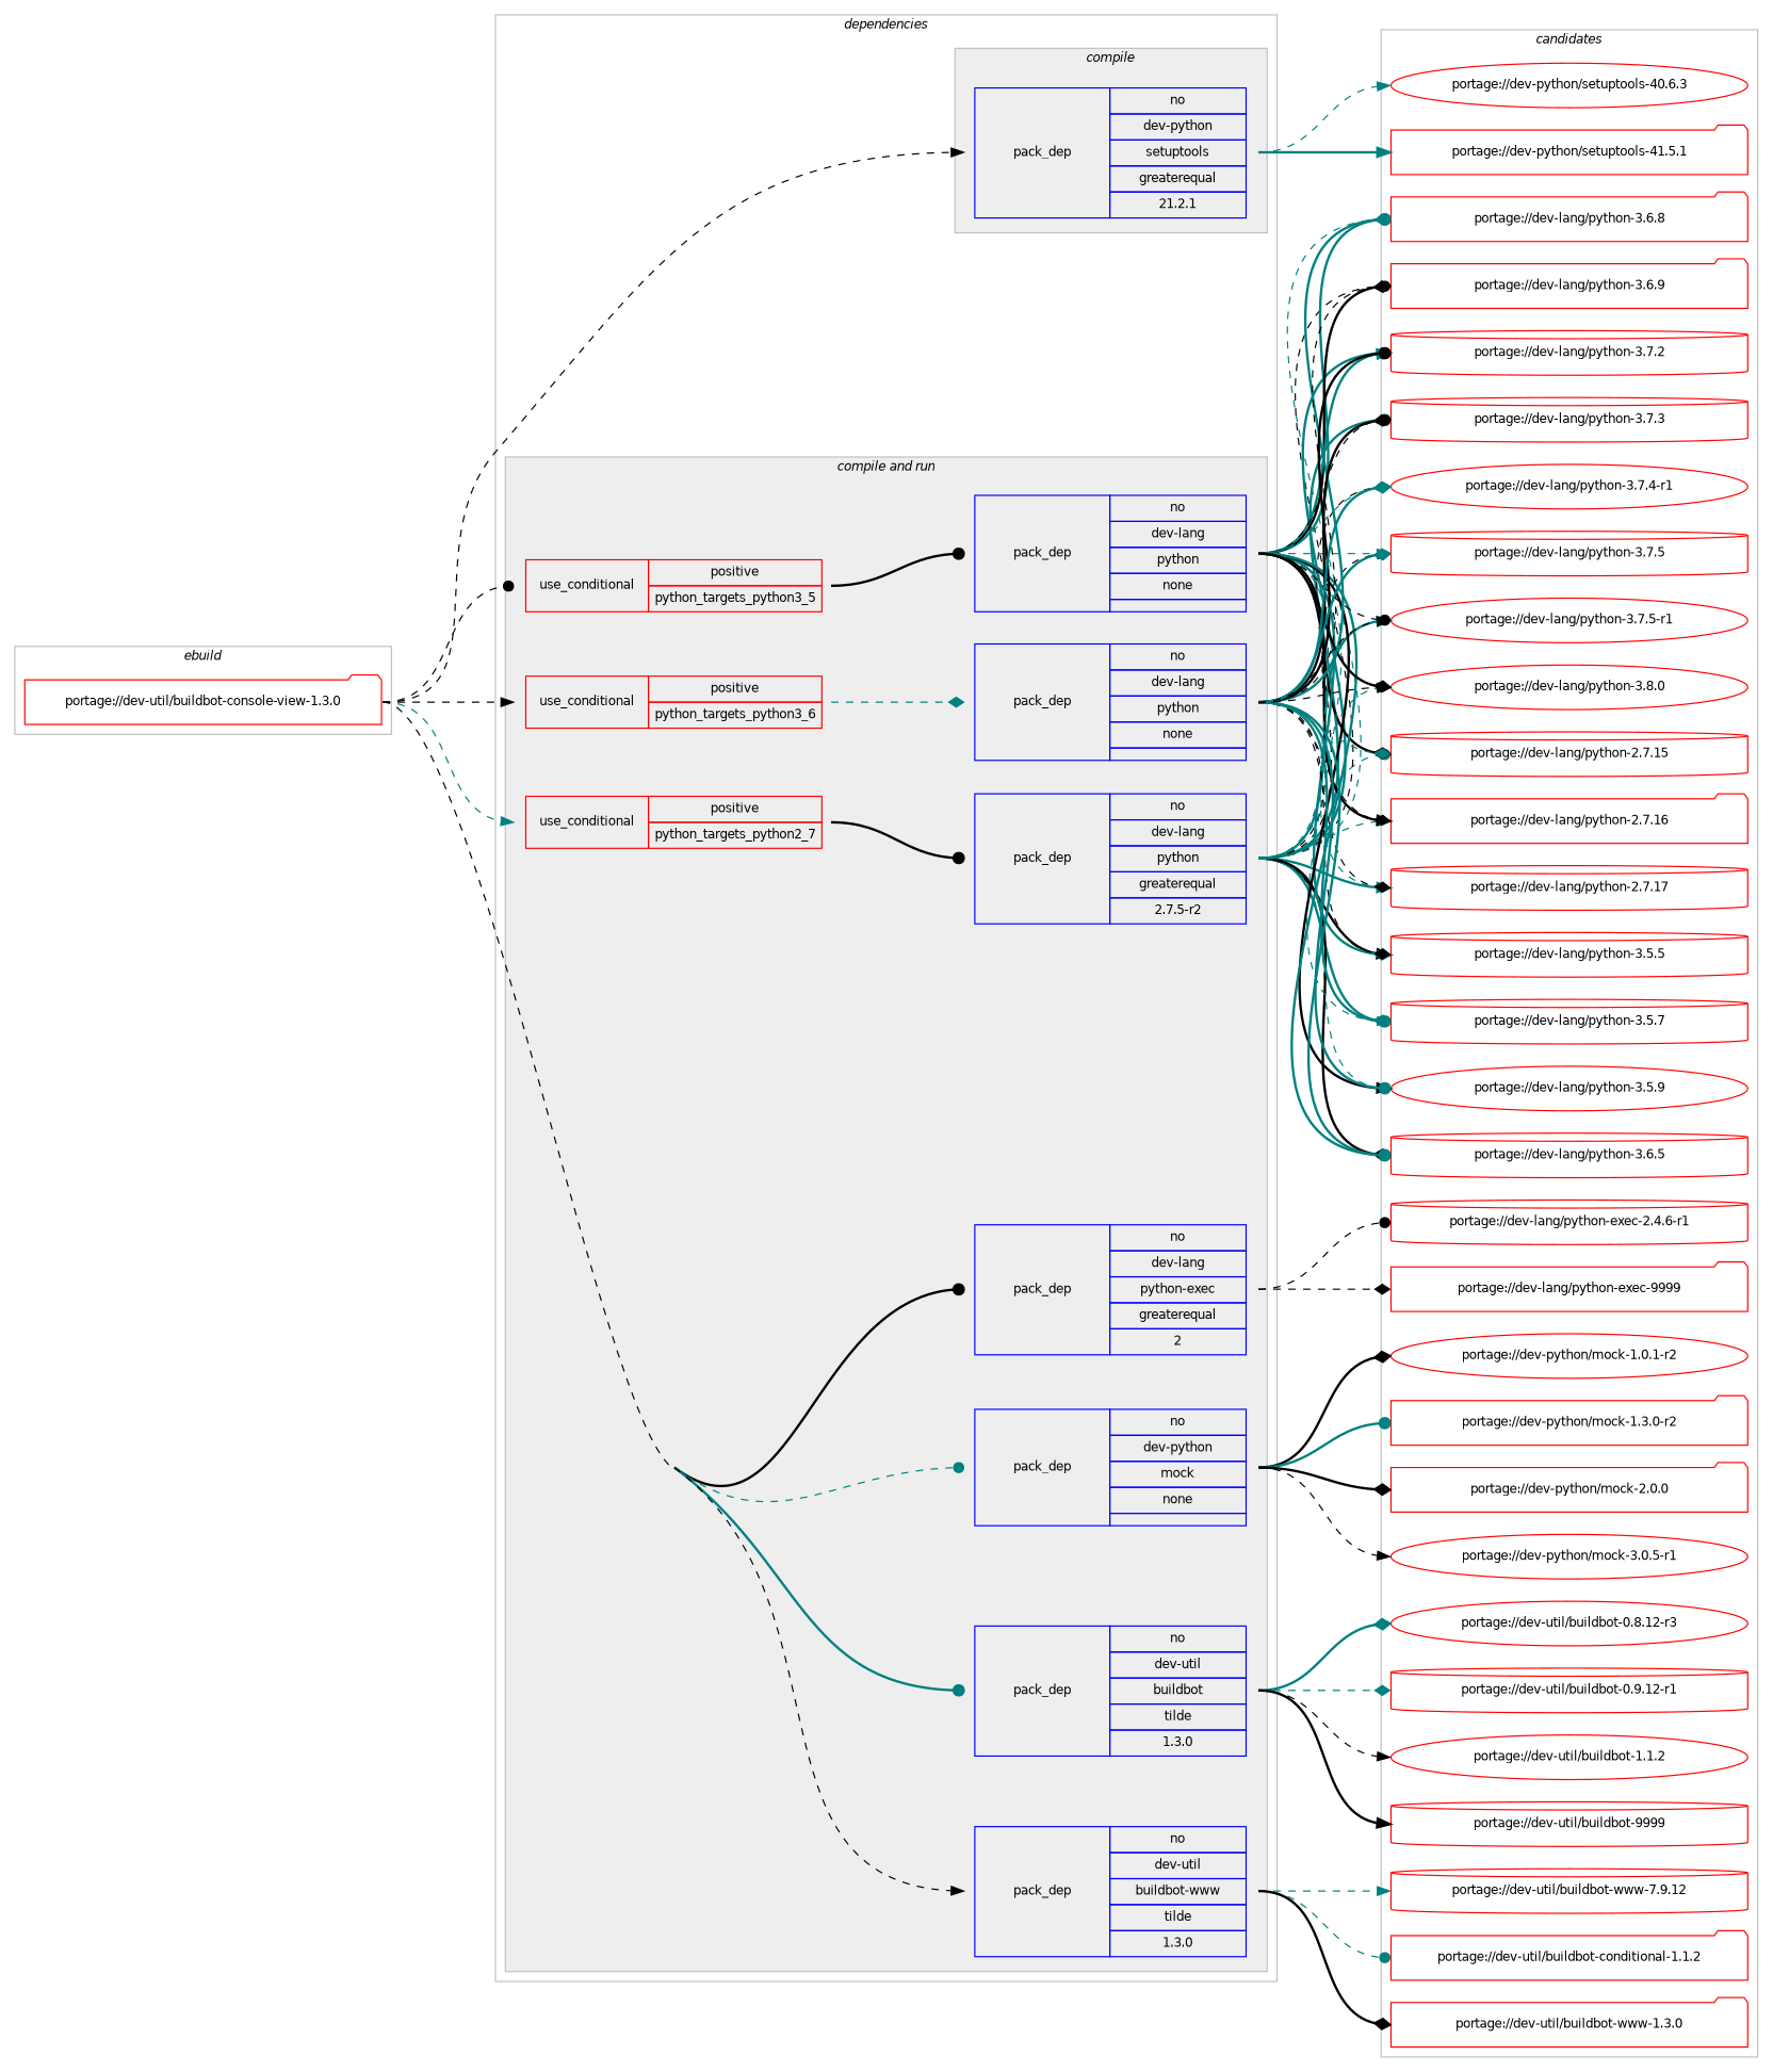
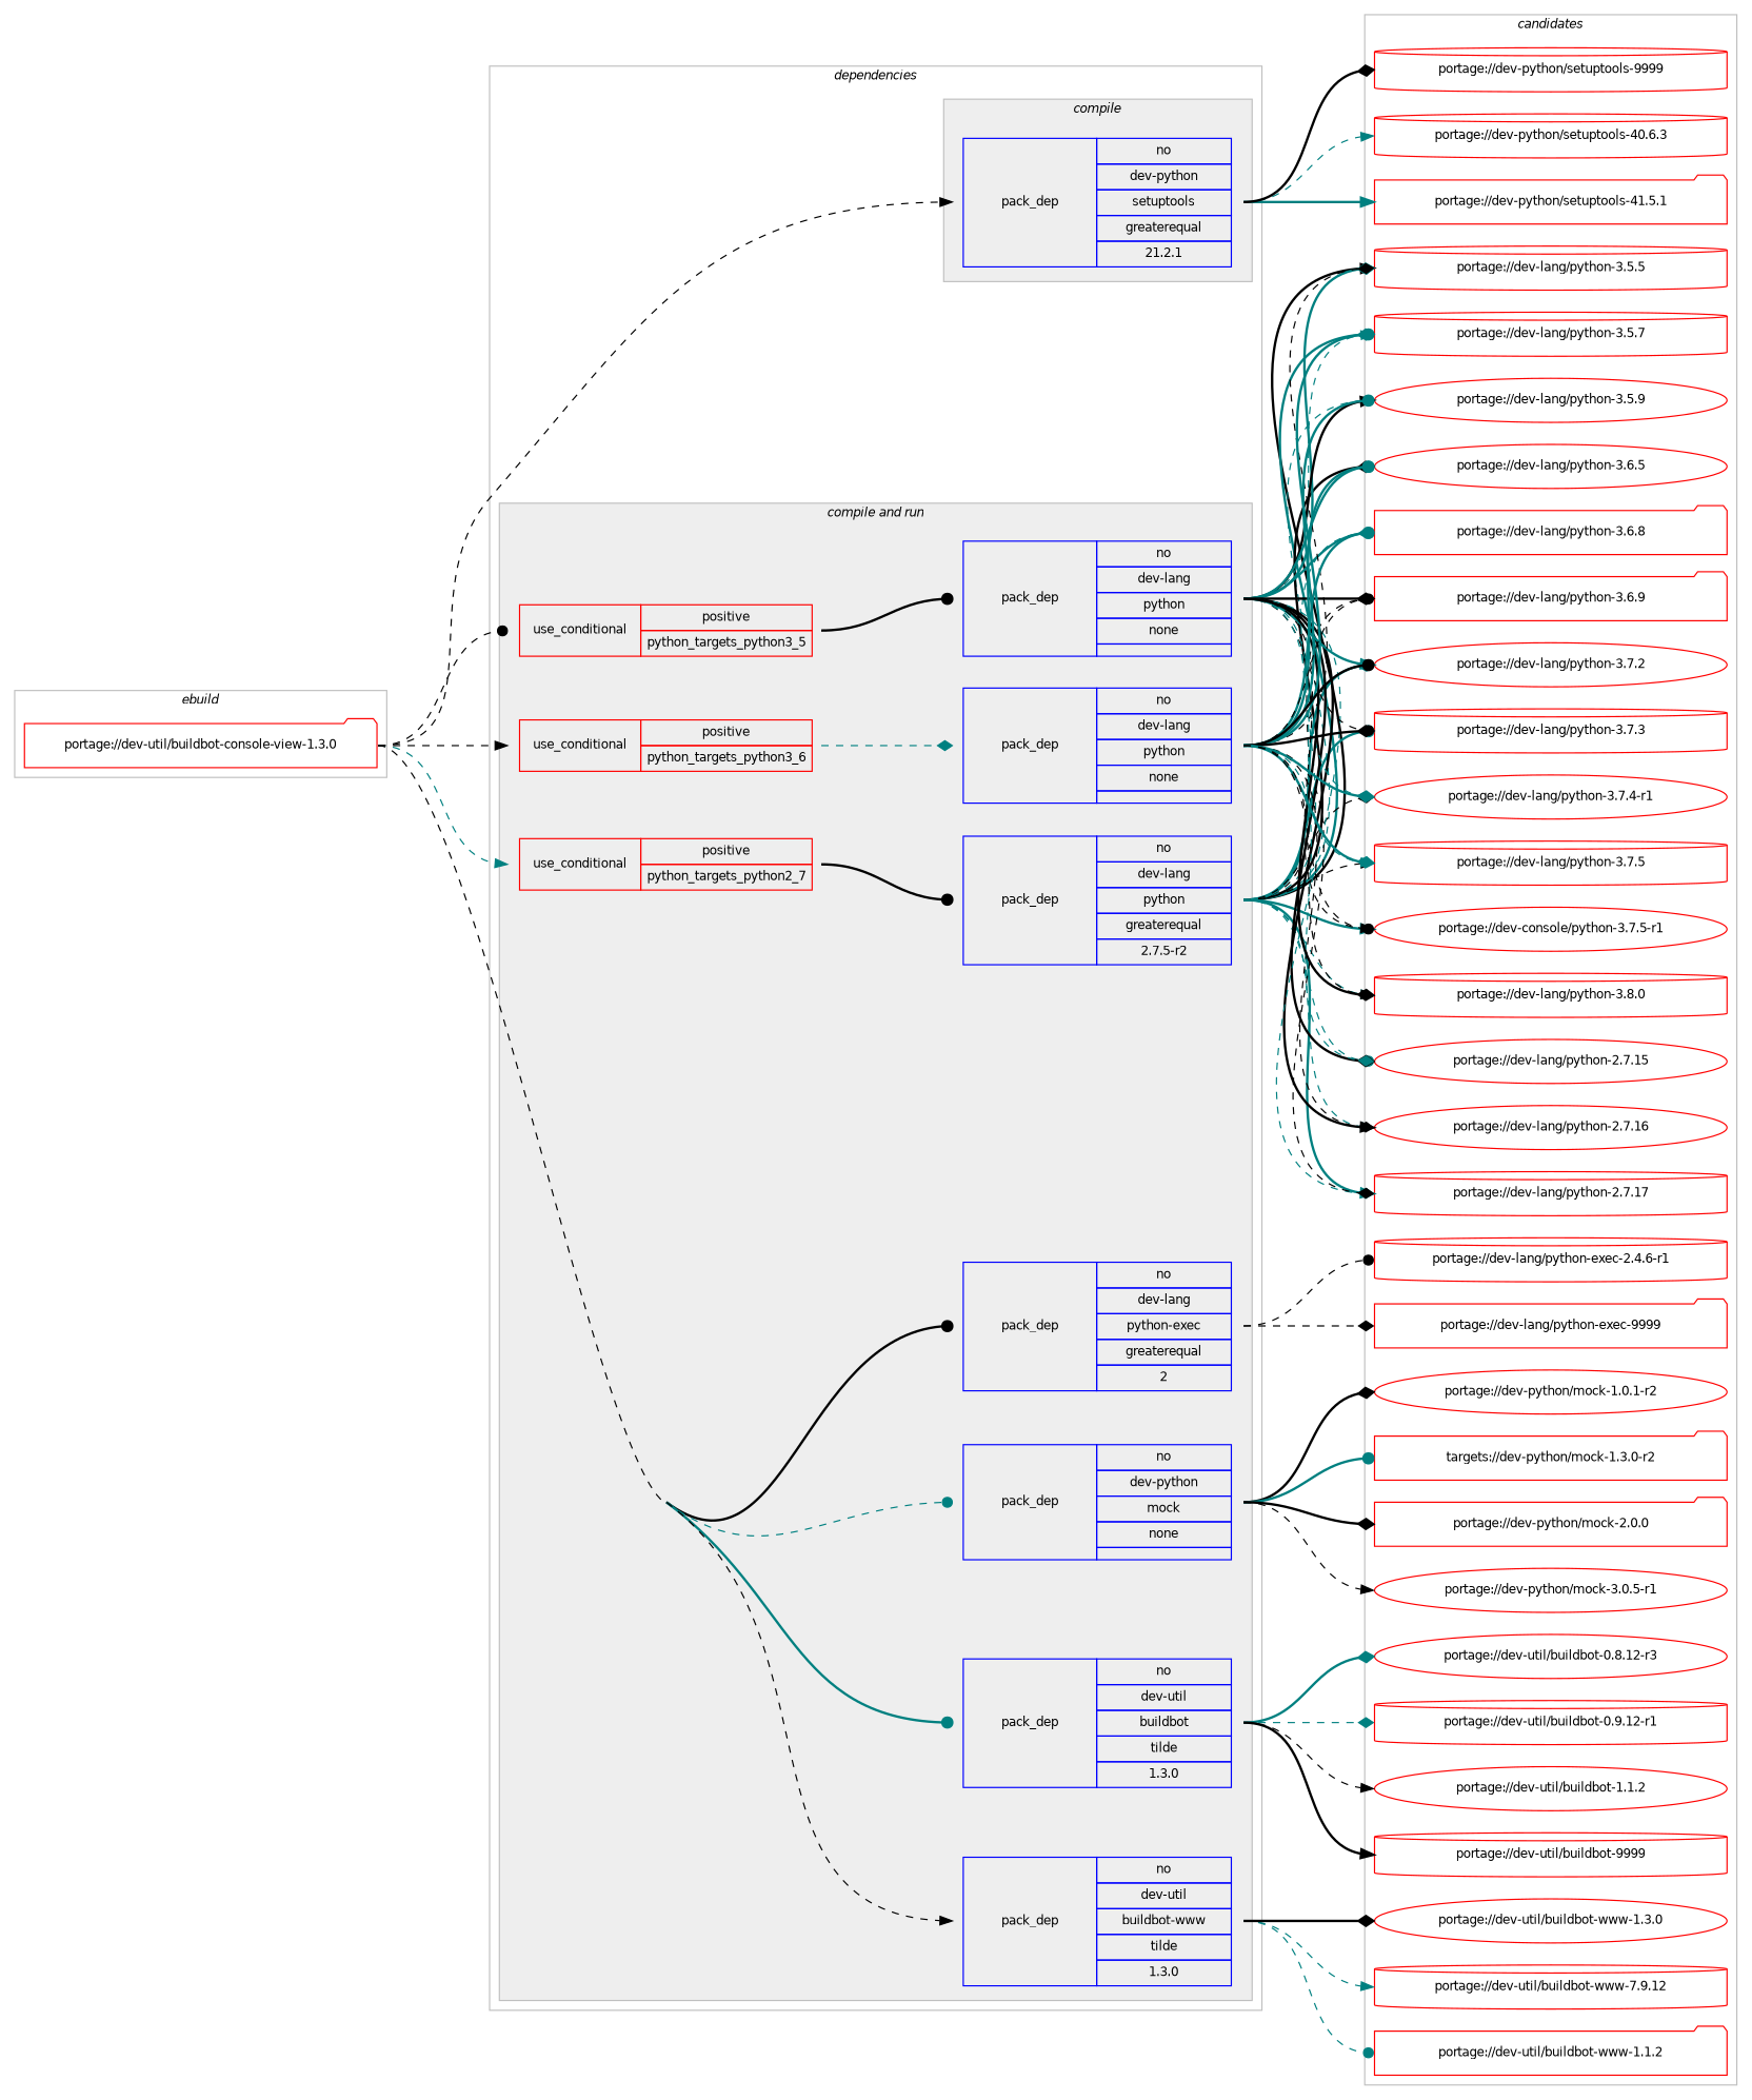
  digraph {
    compound=true
    concentrate=true
    fontname=Helvetica
    fontsize=10
    newrank=true
    rankdir=LR
    ranksep=1.5
    node [color=red fontname=Helvetica fontsize=10 shape=cylinder]
    edge [arrowhead=diamond color=black headport=w style=dashed tailport=e weight=100]
    n1 [label="portage://dev-util/buildbot-console-view-1.3.0" shape=folder width=4]
    n2 [color=blue label=<<TABLE BORDER="0" CELLBORDER="1" CELLSPACING="0" CELLPADDING="4" WIDTH="220"><TR><TD ROWSPAN="6" CELLPADDING="30">pack_dep</TD></TR><TR><TD WIDTH="110">no</TD></TR><TR><TD>dev-python</TD></TR><TR><TD>setuptools</TD></TR><TR><TD>greaterequal</TD></TR><TR><TD>21.2.1</TD></TR></TABLE>> shape=none]
    n3 [color=blue label=<<TABLE BORDER="0" CELLBORDER="1" CELLSPACING="0" CELLPADDING="4" WIDTH="220"><TR><TD ROWSPAN="6" CELLPADDING="30">pack_dep</TD></TR><TR><TD WIDTH="110">no</TD></TR><TR><TD>dev-lang</TD></TR><TR><TD>python</TD></TR><TR><TD>greaterequal</TD></TR><TR><TD>2.7.5-r2</TD></TR></TABLE>> shape=none]
    n4 [label=<<TABLE BORDER="0" CELLBORDER="1" CELLSPACING="0" CELLPADDING="4"><TR><TD ROWSPAN="3" CELLPADDING="10">use_conditional</TD></TR><TR><TD>positive</TD></TR><TR><TD>python_targets_python2_7</TD></TR></TABLE>> shape=none]
    n5 [color=blue label=<<TABLE BORDER="0" CELLBORDER="1" CELLSPACING="0" CELLPADDING="4" WIDTH="220"><TR><TD ROWSPAN="6" CELLPADDING="30">pack_dep</TD></TR><TR><TD WIDTH="110">no</TD></TR><TR><TD>dev-lang</TD></TR><TR><TD>python</TD></TR><TR><TD>none</TD></TR><TR><TD></TD></TR></TABLE>> shape=none]
    n6 [label=<<TABLE BORDER="0" CELLBORDER="1" CELLSPACING="0" CELLPADDING="4"><TR><TD ROWSPAN="3" CELLPADDING="10">use_conditional</TD></TR><TR><TD>positive</TD></TR><TR><TD>python_targets_python3_5</TD></TR></TABLE>> shape=none]
    n7 [color=blue label=<<TABLE BORDER="0" CELLBORDER="1" CELLSPACING="0" CELLPADDING="4" WIDTH="220"><TR><TD ROWSPAN="6" CELLPADDING="30">pack_dep</TD></TR><TR><TD WIDTH="110">no</TD></TR><TR><TD>dev-lang</TD></TR><TR><TD>python</TD></TR><TR><TD>none</TD></TR><TR><TD></TD></TR></TABLE>> shape=none]
    n8 [label=<<TABLE BORDER="0" CELLBORDER="1" CELLSPACING="0" CELLPADDING="4"><TR><TD ROWSPAN="3" CELLPADDING="10">use_conditional</TD></TR><TR><TD>positive</TD></TR><TR><TD>python_targets_python3_6</TD></TR></TABLE>> shape=none]
    n9 [color=blue label=<<TABLE BORDER="0" CELLBORDER="1" CELLSPACING="0" CELLPADDING="4" WIDTH="220"><TR><TD ROWSPAN="6" CELLPADDING="30">pack_dep</TD></TR><TR><TD WIDTH="110">no</TD></TR><TR><TD>dev-lang</TD></TR><TR><TD>python-exec</TD></TR><TR><TD>greaterequal</TD></TR><TR><TD>2</TD></TR></TABLE>> shape=none]
    n10 [color=blue label=<<TABLE BORDER="0" CELLBORDER="1" CELLSPACING="0" CELLPADDING="4" WIDTH="220"><TR><TD ROWSPAN="6" CELLPADDING="30">pack_dep</TD></TR><TR><TD WIDTH="110">no</TD></TR><TR><TD>dev-python</TD></TR><TR><TD>mock</TD></TR><TR><TD>none</TD></TR><TR><TD></TD></TR></TABLE>> shape=none]
    n11 [color=blue label=<<TABLE BORDER="0" CELLBORDER="1" CELLSPACING="0" CELLPADDING="4" WIDTH="220"><TR><TD ROWSPAN="6" CELLPADDING="30">pack_dep</TD></TR><TR><TD WIDTH="110">no</TD></TR><TR><TD>dev-util</TD></TR><TR><TD>buildbot</TD></TR><TR><TD>tilde</TD></TR><TR><TD>1.3.0</TD></TR></TABLE>> shape=none]
    n12 [color=blue label=<<TABLE BORDER="0" CELLBORDER="1" CELLSPACING="0" CELLPADDING="4" WIDTH="220"><TR><TD ROWSPAN="6" CELLPADDING="30">pack_dep</TD></TR><TR><TD WIDTH="110">no</TD></TR><TR><TD>dev-util</TD></TR><TR><TD>buildbot-www</TD></TR><TR><TD>tilde</TD></TR><TR><TD>1.3.0</TD></TR></TABLE>> shape=none]
-   n13 [label="portage://dev-python/setuptools-40.6.3" shape=ellipse width=4]
+   n13 [label="portage://dev-python/setuptools-40.6.3" width=4]
    n14 [label="portage://dev-python/setuptools-41.5.1" shape=folder width=4]
-   n16 [label="portage://dev-lang/python-2.7.15" width=4]
-   n17 [label="portage://dev-lang/python-2.7.16" shape=folder width=4]
+   n15 [label="portage://dev-python/setuptools-9999" width=4]
+   n16 [label="portage://dev-lang/python-2.7.15" shape=ellipse width=4]
+   n17 [label="portage://dev-lang/python-2.7.16" shape=ellipse width=4]
    n18 [label="portage://dev-lang/python-2.7.17" width=4]
    n19 [label="portage://dev-lang/python-3.5.5" width=4]
    n20 [label="portage://dev-lang/python-3.5.7" width=4]
    n21 [label="portage://dev-lang/python-3.5.9" shape=ellipse width=4]
-   n22 [label="portage://dev-lang/python-3.6.5" width=4]
+   n22 [label="portage://dev-lang/python-3.6.5" shape=ellipse width=4]
    n23 [label="portage://dev-lang/python-3.6.8" shape=folder width=4]
    n24 [label="portage://dev-lang/python-3.6.9" shape=folder width=4]
-   n25 [label="portage://dev-lang/python-3.7.2" width=4]
+   n25 [label="portage://dev-lang/python-3.7.2" shape=ellipse width=4]
    n26 [label="portage://dev-lang/python-3.7.3" width=4]
    n27 [label="portage://dev-lang/python-3.7.4-r1" shape=ellipse width=4]
    n28 [label="portage://dev-lang/python-3.7.5" width=4]
-   n29 [label="portage://dev-lang/python-3.7.5-r1" shape=ellipse width=4]
-   n30 [label="portage://dev-lang/python-3.8.0" shape=ellipse width=4]
+   n29 [label="portage://dev-console/python-3.7.5-r1" shape=ellipse width=4]
+   n30 [label="portage://dev-lang/python-3.8.0" width=4]
    n31 [label="portage://dev-lang/python-exec-2.4.6-r1" width=4]
    n32 [label="portage://dev-lang/python-exec-9999" shape=folder width=4]
    n33 [label="portage://dev-python/mock-1.0.1-r2" shape=ellipse width=4]
-   n34 [label="portage://dev-python/mock-1.3.0-r2" shape=folder width=4]
+   n34 [label="targets://dev-python/mock-1.3.0-r2" shape=folder width=4]
    n35 [label="portage://dev-python/mock-2.0.0" shape=folder width=4]
    n36 [label="portage://dev-python/mock-3.0.5-r1" shape=ellipse width=4]
    n37 [label="portage://dev-util/buildbot-0.8.12-r3" shape=ellipse width=4]
    n38 [label="portage://dev-util/buildbot-0.9.12-r1" width=4]
    n39 [label="portage://dev-util/buildbot-1.1.2" shape=ellipse width=4]
    n40 [label="portage://dev-util/buildbot-9999" width=4]
    n41 [label="portage://dev-util/buildbot-www-7.9.12" width=4]
-   n42 [label="portage://dev-util/buildbot-conditional-1.1.2" shape=folder width=4]
-   n43 [label="portage://dev-util/buildbot-www-1.3.0" shape=folder width=4]
+   n42 [label="portage://dev-util/buildbot-www-1.1.2" shape=folder width=4]
+   n43 [label="portage://dev-util/buildbot-www-1.3.0" shape=ellipse width=4]
    subgraph cluster_1 {
      color=gray
      label=<<i>ebuild</i>>
      rank=same
      n1
    }
    subgraph cluster_2 {
      color=gray
      label=<<i>dependencies</i>>
      subgraph cluster_3 {
        color=gray
        fillcolor="#eeeeee"
        label=<<i>compile</i>>
        style=filled
        subgraph sub_4 {
          color=gray
          fillcolor="#eeeeee"
          label=<<i>compile</i>>
          style=filled
          n2
        }
      }
      subgraph cluster_5 {
        color=gray
        fillcolor="#eeeeee"
        label=<<i>compile and run</i>>
        style=filled
        subgraph sub_6 {
          color=gray
          fillcolor="#eeeeee"
          label=<<i>compile and run</i>>
          style=filled
          n4
          subgraph sub_7 {
            color=gray
            fillcolor="#eeeeee"
            label=<<i>compile and run</i>>
            style=filled
            n3
          }
        }
        subgraph sub_8 {
          color=gray
          fillcolor="#eeeeee"
          label=<<i>compile and run</i>>
          style=filled
          n6
          subgraph sub_9 {
            color=gray
            fillcolor="#eeeeee"
            label=<<i>compile and run</i>>
            style=filled
            n5
          }
        }
        subgraph sub_10 {
          color=gray
          fillcolor="#eeeeee"
          label=<<i>compile and run</i>>
          style=filled
          n8
          subgraph sub_11 {
            color=gray
            fillcolor="#eeeeee"
            label=<<i>compile and run</i>>
            style=filled
            n7
          }
        }
        subgraph sub_12 {
          color=gray
          fillcolor="#eeeeee"
          label=<<i>compile and run</i>>
          style=filled
          n9
        }
        subgraph sub_13 {
          color=gray
          fillcolor="#eeeeee"
          label=<<i>compile and run</i>>
          style=filled
          n10
        }
        subgraph sub_14 {
          color=gray
          fillcolor="#eeeeee"
          label=<<i>compile and run</i>>
          style=filled
          n11
        }
        subgraph sub_15 {
          color=gray
          fillcolor="#eeeeee"
          label=<<i>compile and run</i>>
          style=filled
          n12
        }
      }
      subgraph cluster_16 {
        color=gray
        fillcolor="#eeeeee"
        label=<<i>run</i>>
        style=filled
      }
    }
    subgraph cluster_17 {
      color=gray
      label=<<i>candidates</i>>
      rank=same
      subgraph sub_18 {
        color=black
        label=<<i>candidates</i>>
        nodesep=1
        rank=same
        n13
        n14
+       n15
      }
      subgraph sub_19 {
        color=black
        label=<<i>candidates</i>>
        nodesep=1
        rank=same
        n16
        n17
        n18
        n19
        n20
        n21
        n22
        n23
        n24
        n25
        n26
        n27
        n28
        n29
        n30
      }
      subgraph sub_20 {
        color=black
        label=<<i>candidates</i>>
        nodesep=1
        rank=same
        n16
        n17
        n18
        n19
        n20
        n21
        n22
        n23
        n24
        n25
        n26
        n27
        n28
        n29
        n30
      }
      subgraph sub_21 {
        color=black
        label=<<i>candidates</i>>
        nodesep=1
        rank=same
        n16
        n17
        n18
        n19
        n20
        n21
        n22
        n23
        n24
        n25
        n26
        n27
        n28
        n29
        n30
      }
      subgraph sub_22 {
        color=black
        label=<<i>candidates</i>>
        nodesep=1
        rank=same
        n31
        n32
      }
      subgraph sub_23 {
        color=black
        label=<<i>candidates</i>>
        nodesep=1
        rank=same
        n33
        n34
        n35
        n36
      }
      subgraph sub_24 {
        color=black
        label=<<i>candidates</i>>
        nodesep=1
        rank=same
        n37
        n38
        n39
        n40
      }
      subgraph sub_25 {
        color=black
        label=<<i>candidates</i>>
        nodesep=1
        rank=same
        n41
        n42
        n43
      }
    }
    n1 -> n2 [arrowhead=normal weight=20]
    n1 -> n4 [arrowhead=normal color=teal weight=20]
    n1 -> n6 [arrowhead=dot weight=20]
    n1 -> n8 [arrowhead=normal weight=20]
    n1 -> n9 [arrowhead=dot style=bold weight=20]
    n1 -> n10 [arrowhead=dot color=teal weight=20]
    n1 -> n11 [arrowhead=dot color=teal style=bold weight=20]
    n1 -> n12 [arrowhead=normal weight=20]
    n2 -> n13 [arrowhead=normal color=teal]
    n2 -> n14 [arrowhead=normal color=teal style=bold]
+   n2 -> n15 [style=bold]
    n3 -> n16 [arrowhead=dot color=teal]
    n3 -> n17 [arrowhead=normal color=teal]
    n3 -> n18 [arrowhead=normal color=teal style=bold]
    n3 -> n19 [arrowhead=normal style=bold]
    n3 -> n20 [color=teal style=bold]
    n3 -> n21 [arrowhead=dot color=teal]
    n3 -> n22 [style=bold]
    n3 -> n23 [color=teal]
    n3 -> n24 [arrowhead=dot]
    n3 -> n25 [color=teal style=bold]
    n3 -> n26 [arrowhead=dot color=teal style=bold]
    n3 -> n27
    n3 -> n28 [arrowhead=normal]
    n3 -> n29 [arrowhead=normal color=teal style=bold]
    n3 -> n30 [arrowhead=normal color=teal]
    n4 -> n3 [arrowhead=dot style=bold weight=20]
    n5 -> n16 [style=bold]
    n5 -> n17 [arrowhead=normal style=bold]
    n5 -> n18 [color=teal]
    n5 -> n19 [color=teal style=bold]
    n5 -> n20 [arrowhead=normal color=teal]
    n5 -> n21 [arrowhead=normal style=bold]
    n5 -> n22 [arrowhead=dot color=teal style=bold]
    n5 -> n23 [arrowhead=dot color=teal style=bold]
    n5 -> n24 [style=bold]
    n5 -> n25 [arrowhead=normal color=teal style=bold]
    n5 -> n26 [arrowhead=dot]
    n5 -> n27 [color=teal]
    n5 -> n28 [arrowhead=normal color=teal]
    n5 -> n29 [arrowhead=dot]
    n5 -> n30 [style=bold]
    n6 -> n5 [arrowhead=dot style=bold weight=20]
    n7 -> n16 [color=teal]
    n7 -> n17
    n7 -> n18
    n7 -> n19
    n7 -> n20 [arrowhead=dot color=teal style=bold]
    n7 -> n21 [arrowhead=dot color=teal style=bold]
    n7 -> n22 [arrowhead=dot color=teal style=bold]
    n7 -> n23 [arrowhead=dot color=teal style=bold]
    n7 -> n24
    n7 -> n25 [arrowhead=dot style=bold]
    n7 -> n26 [style=bold]
    n7 -> n27 [color=teal style=bold]
    n7 -> n28 [color=teal style=bold]
    n7 -> n29 [arrowhead=normal]
    n7 -> n30 [arrowhead=normal]
    n8 -> n7 [color=teal weight=20]
    n9 -> n31 [arrowhead=dot]
    n9 -> n32
    n10 -> n33 [style=bold]
    n10 -> n34 [arrowhead=dot color=teal style=bold]
    n10 -> n35 [style=bold]
    n10 -> n36 [arrowhead=normal]
    n11 -> n37 [color=teal style=bold]
    n11 -> n38 [color=teal]
    n11 -> n39 [arrowhead=normal]
    n11 -> n40 [arrowhead=normal style=bold]
    n12 -> n41 [arrowhead=normal color=teal]
    n12 -> n42 [arrowhead=dot color=teal]
    n12 -> n43 [style=bold]
  }
